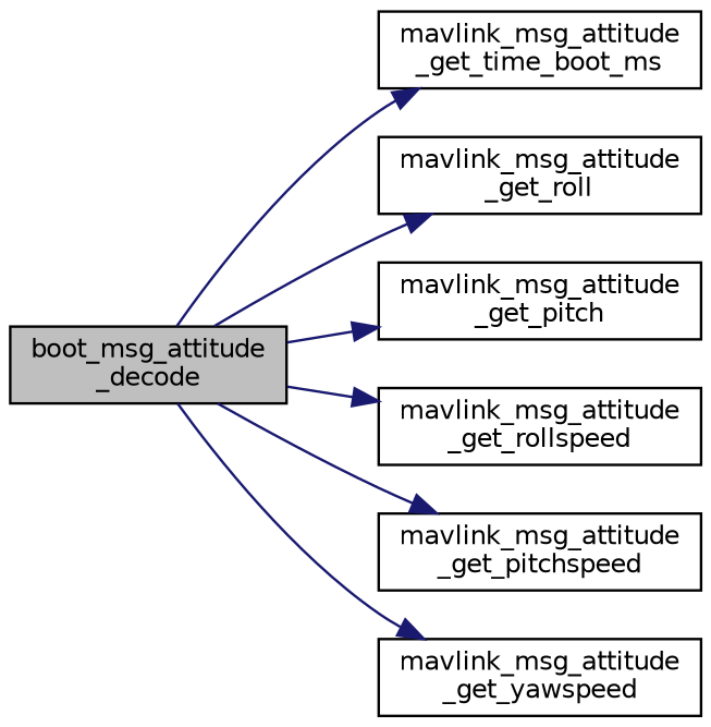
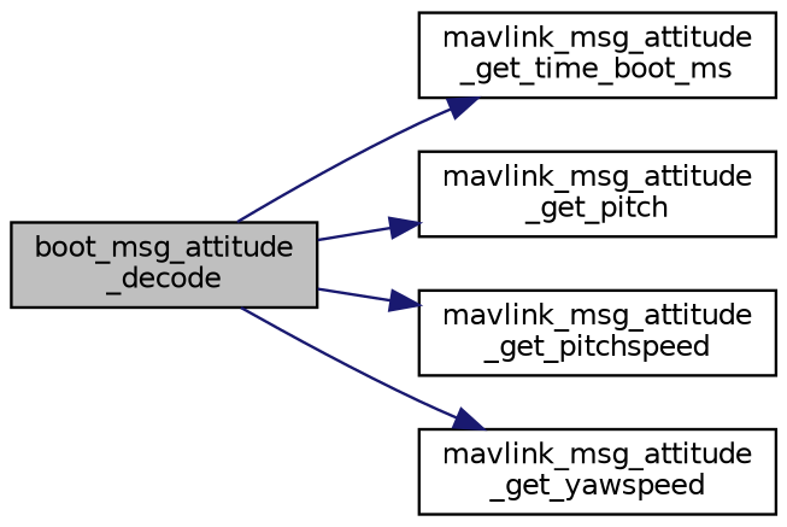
  digraph {
    rankdir=LR
    node [color=black fillcolor=white fontname=Helvetica fontsize=10 shape=record style=filled]
    edge [color=midnightblue fontname=Helvetica fontsize=10 labelfontname=Helvetica labelfontsize=10 style=solid]
    n1 [fillcolor=grey75 fontcolor=black height=0.2 label="boot_msg_attitude\l_decode" width=0.4]
    n2 [height=0.2 label="mavlink_msg_attitude\l_get_time_boot_ms" width=0.4]
-   n3 [height=0.2 label="mavlink_msg_attitude\l_get_roll" width=0.4]
    n4 [height=0.2 label="mavlink_msg_attitude\l_get_pitch" width=0.4]
-   n5 [height=0.2 label="mavlink_msg_attitude\l_get_rollspeed" width=0.4]
    n6 [height=0.2 label="mavlink_msg_attitude\l_get_pitchspeed" width=0.4]
    n7 [height=0.2 label="mavlink_msg_attitude\l_get_yawspeed" width=0.4]
    n1 -> n2
-   n1 -> n3
    n1 -> n4
-   n1 -> n5
    n1 -> n6
    n1 -> n7
  }
